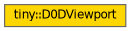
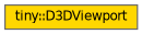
  digraph {
    rankdir=TB
-   n1 [color=grey40 fillcolor=gold fontname=Helvetica fontsize=10 height=0.2 label="tiny::D0DViewport" shape=box style=filled width=0.4]
+   n1 [color=grey40 fillcolor=gold fontname=Helvetica fontsize=10 height=0.2 label="tiny::D3DViewport" shape=box style=filled width=0.4]
  }
